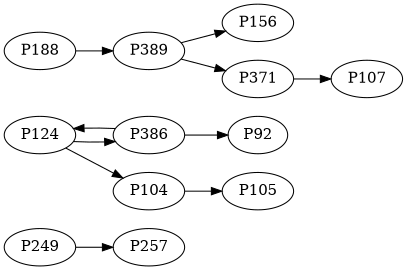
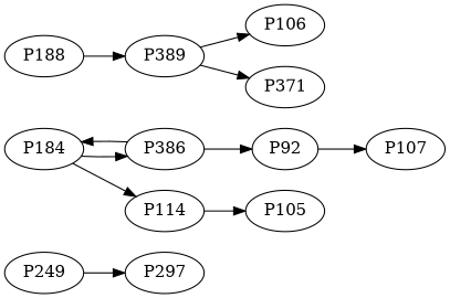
  digraph {
    rankdir=LR
    P249
-   P297 [label=P257]
-   P104
+   P297
+   P104 [label=P114]
    P105
    P188
    P389
-   P106 [label=P156]
+   P106
    P371
    P107
    P386
    P92
-   P184 [label=P124]
+   P184
    P249 -> P297
    P104 -> P105
    P188 -> P389
    P389 -> P106
    P389 -> P371
-   P371 -> P107
+   P92 -> P107
    P386 -> P92
    P386 -> P184
    P184 -> P104
    P184 -> P386
  }
